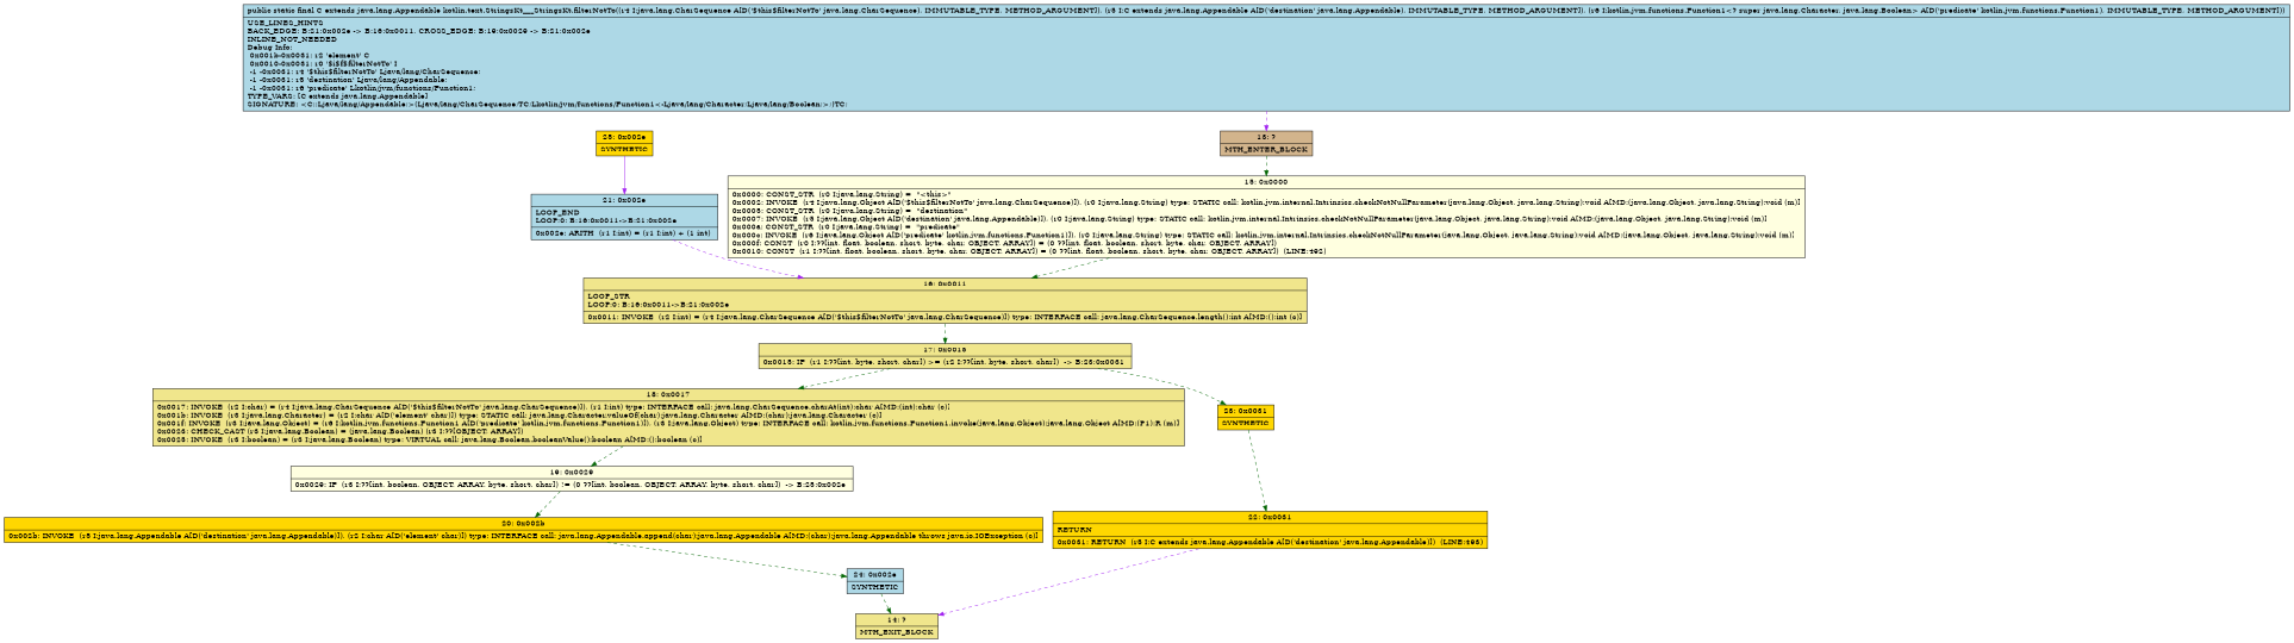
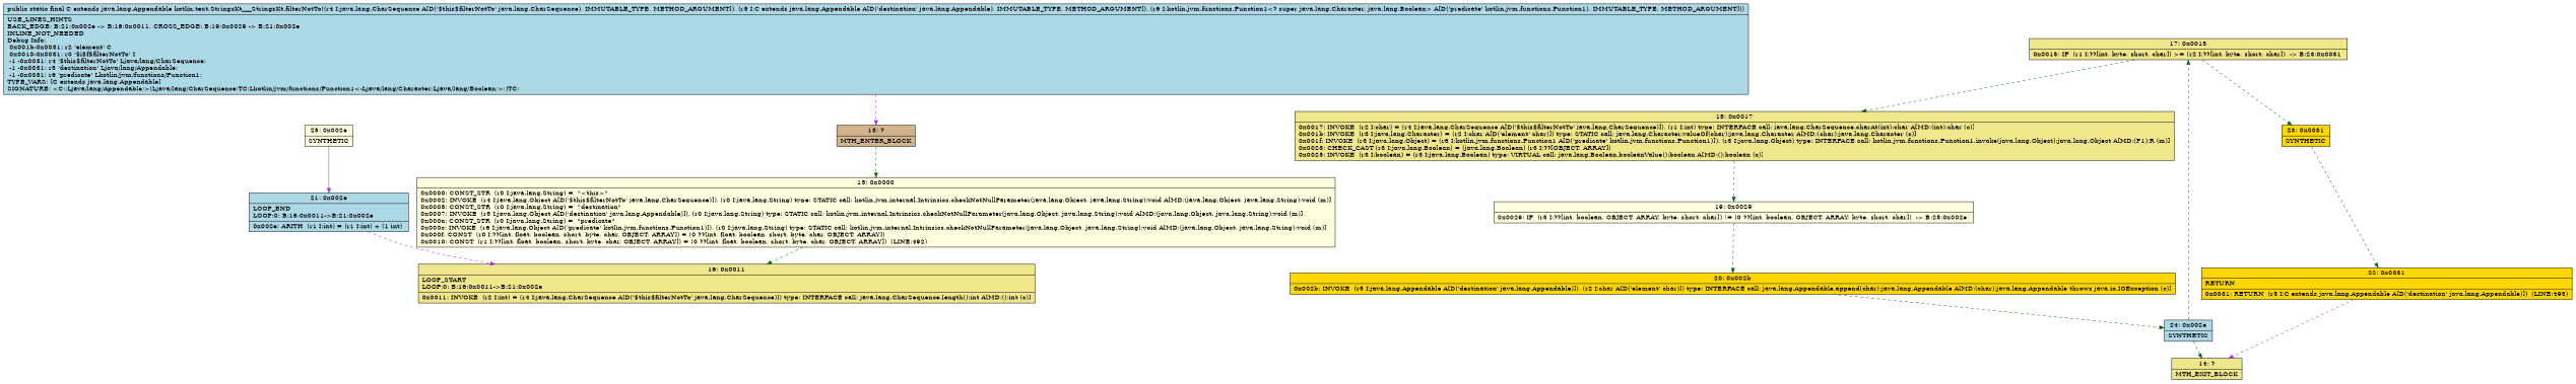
  digraph {
    node [fillcolor=khaki shape=record style=filled]
    edge [color=darkgreen style=dashed]
    n1 [fillcolor=tan label="{13\:\ ?|MTH_ENTER_BLOCK\l}"]
    n2 [fillcolor=lightyellow label="{15\:\ 0x0000|0x0000: CONST_STR  (r0 I:java.lang.String) =  \"\<this\>\" \l0x0002: INVOKE  (r4 I:java.lang.Object A[D('$this$filterNotTo' java.lang.CharSequence)]), (r0 I:java.lang.String) type: STATIC call: kotlin.jvm.internal.Intrinsics.checkNotNullParameter(java.lang.Object, java.lang.String):void A[MD:(java.lang.Object, java.lang.String):void (m)]\l0x0005: CONST_STR  (r0 I:java.lang.String) =  \"destination\" \l0x0007: INVOKE  (r5 I:java.lang.Object A[D('destination' java.lang.Appendable)]), (r0 I:java.lang.String) type: STATIC call: kotlin.jvm.internal.Intrinsics.checkNotNullParameter(java.lang.Object, java.lang.String):void A[MD:(java.lang.Object, java.lang.String):void (m)]\l0x000a: CONST_STR  (r0 I:java.lang.String) =  \"predicate\" \l0x000c: INVOKE  (r6 I:java.lang.Object A[D('predicate' kotlin.jvm.functions.Function1)]), (r0 I:java.lang.String) type: STATIC call: kotlin.jvm.internal.Intrinsics.checkNotNullParameter(java.lang.Object, java.lang.String):void A[MD:(java.lang.Object, java.lang.String):void (m)]\l0x000f: CONST  (r0 I:??[int, float, boolean, short, byte, char, OBJECT, ARRAY]) = (0 ??[int, float, boolean, short, byte, char, OBJECT, ARRAY]) \l0x0010: CONST  (r1 I:??[int, float, boolean, short, byte, char, OBJECT, ARRAY]) = (0 ??[int, float, boolean, short, byte, char, OBJECT, ARRAY])  (LINE:492)\l}"]
-   n3 [label="{16\:\ 0x0011|LOOP_STR\lLOOP:0: B:16:0x0011\-\>B:21:0x002e\l|0x0011: INVOKE  (r2 I:int) = (r4 I:java.lang.CharSequence A[D('$this$filterNotTo' java.lang.CharSequence)]) type: INTERFACE call: java.lang.CharSequence.length():int A[MD:():int (c)]\l}"]
+   n3 [label="{16\:\ 0x0011|LOOP_START\lLOOP:0: B:16:0x0011\-\>B:21:0x002e\l|0x0011: INVOKE  (r2 I:int) = (r4 I:java.lang.CharSequence A[D('$this$filterNotTo' java.lang.CharSequence)]) type: INTERFACE call: java.lang.CharSequence.length():int A[MD:():int (c)]\l}"]
    n4 [label="{17\:\ 0x0015|0x0015: IF  (r1 I:??[int, byte, short, char]) \>= (r2 I:??[int, byte, short, char])  \-\> B:23:0x0031 \l}"]
    n5 [label="{18\:\ 0x0017|0x0017: INVOKE  (r2 I:char) = (r4 I:java.lang.CharSequence A[D('$this$filterNotTo' java.lang.CharSequence)]), (r1 I:int) type: INTERFACE call: java.lang.CharSequence.charAt(int):char A[MD:(int):char (c)]\l0x001b: INVOKE  (r3 I:java.lang.Character) = (r2 I:char A[D('element' char)]) type: STATIC call: java.lang.Character.valueOf(char):java.lang.Character A[MD:(char):java.lang.Character (c)]\l0x001f: INVOKE  (r3 I:java.lang.Object) = (r6 I:kotlin.jvm.functions.Function1 A[D('predicate' kotlin.jvm.functions.Function1)]), (r3 I:java.lang.Object) type: INTERFACE call: kotlin.jvm.functions.Function1.invoke(java.lang.Object):java.lang.Object A[MD:(P1):R (m)]\l0x0023: CHECK_CAST (r3 I:java.lang.Boolean) = (java.lang.Boolean) (r3 I:??[OBJECT, ARRAY]) \l0x0025: INVOKE  (r3 I:boolean) = (r3 I:java.lang.Boolean) type: VIRTUAL call: java.lang.Boolean.booleanValue():boolean A[MD:():boolean (c)]\l}"]
    n6 [fillcolor=gold label="{23\:\ 0x0031|SYNTHETIC\l}"]
    n7 [fillcolor=lightyellow label="{19\:\ 0x0029|0x0029: IF  (r3 I:??[int, boolean, OBJECT, ARRAY, byte, short, char]) != (0 ??[int, boolean, OBJECT, ARRAY, byte, short, char])  \-\> B:25:0x002e \l}"]
    n8 [fillcolor=gold label="{22\:\ 0x0031|RETURN\l|0x0031: RETURN  (r5 I:C extends java.lang.Appendable A[D('destination' java.lang.Appendable)])  (LINE:493)\l}"]
    n9 [fillcolor=gold label="{20\:\ 0x002b|0x002b: INVOKE  (r5 I:java.lang.Appendable A[D('destination' java.lang.Appendable)]), (r2 I:char A[D('element' char)]) type: INTERFACE call: java.lang.Appendable.append(char):java.lang.Appendable A[MD:(char):java.lang.Appendable throws java.io.IOException (c)]\l}"]
    n10 [fillcolor=lightblue label="{24\:\ 0x002e|SYNTHETIC\l}"]
-   n11 [fillcolor=gold label="{25\:\ 0x002e|SYNTHETIC\l}"]
+   n11 [fillcolor=lightyellow label="{25\:\ 0x002e|SYNTHETIC\l}"]
    n12 [fillcolor=lightblue label="{21\:\ 0x002e|LOOP_END\lLOOP:0: B:16:0x0011\-\>B:21:0x002e\l|0x002e: ARITH  (r1 I:int) = (r1 I:int) + (1 int) \l}"]
    n13 [label="{14\:\ ?|MTH_EXIT_BLOCK\l}"]
    n14 [fillcolor=lightblue label="{public static final C extends java.lang.Appendable kotlin.text.StringsKt___StringsKt.filterNotTo((r4 I:java.lang.CharSequence A[D('$this$filterNotTo' java.lang.CharSequence), IMMUTABLE_TYPE, METHOD_ARGUMENT]), (r5 I:C extends java.lang.Appendable A[D('destination' java.lang.Appendable), IMMUTABLE_TYPE, METHOD_ARGUMENT]), (r6 I:kotlin.jvm.functions.Function1\<? super java.lang.Character, java.lang.Boolean\> A[D('predicate' kotlin.jvm.functions.Function1), IMMUTABLE_TYPE, METHOD_ARGUMENT]))  | USE_LINES_HINTS\lBACK_EDGE: B:21:0x002e \-\> B:16:0x0011, CROSS_EDGE: B:19:0x0029 \-\> B:21:0x002e\lINLINE_NOT_NEEDED\lDebug Info:\l  0x001b\-0x0031: r2 'element' C\l  0x0010\-0x0031: r0 '$i$f$filterNotTo' I\l  \-1 \-0x0031: r4 '$this$filterNotTo' Ljava\/lang\/CharSequence;\l  \-1 \-0x0031: r5 'destination' Ljava\/lang\/Appendable;\l  \-1 \-0x0031: r6 'predicate' Lkotlin\/jvm\/functions\/Function1;\lTYPE_VARS: [C extends java.lang.Appendable]\lSIGNATURE: \<C::Ljava\/lang\/Appendable;\>(Ljava\/lang\/CharSequence;TC;Lkotlin\/jvm\/functions\/Function1\<\-Ljava\/lang\/Character;Ljava\/lang\/Boolean;\>;)TC;\l}"]
    n1 -> n2
    n2 -> n3
-   n3 -> n4
+   n10 -> n4
    n4 -> n5
    n4 -> n6
    n5 -> n7
    n6 -> n8
    n7 -> n9
    n8 -> n13 [color=purple]
    n9 -> n10
    n10 -> n13
    n11 -> n12 [color=purple style=solid]
    n12 -> n3 [color=purple]
    n14 -> n1 [color=purple]
  }
